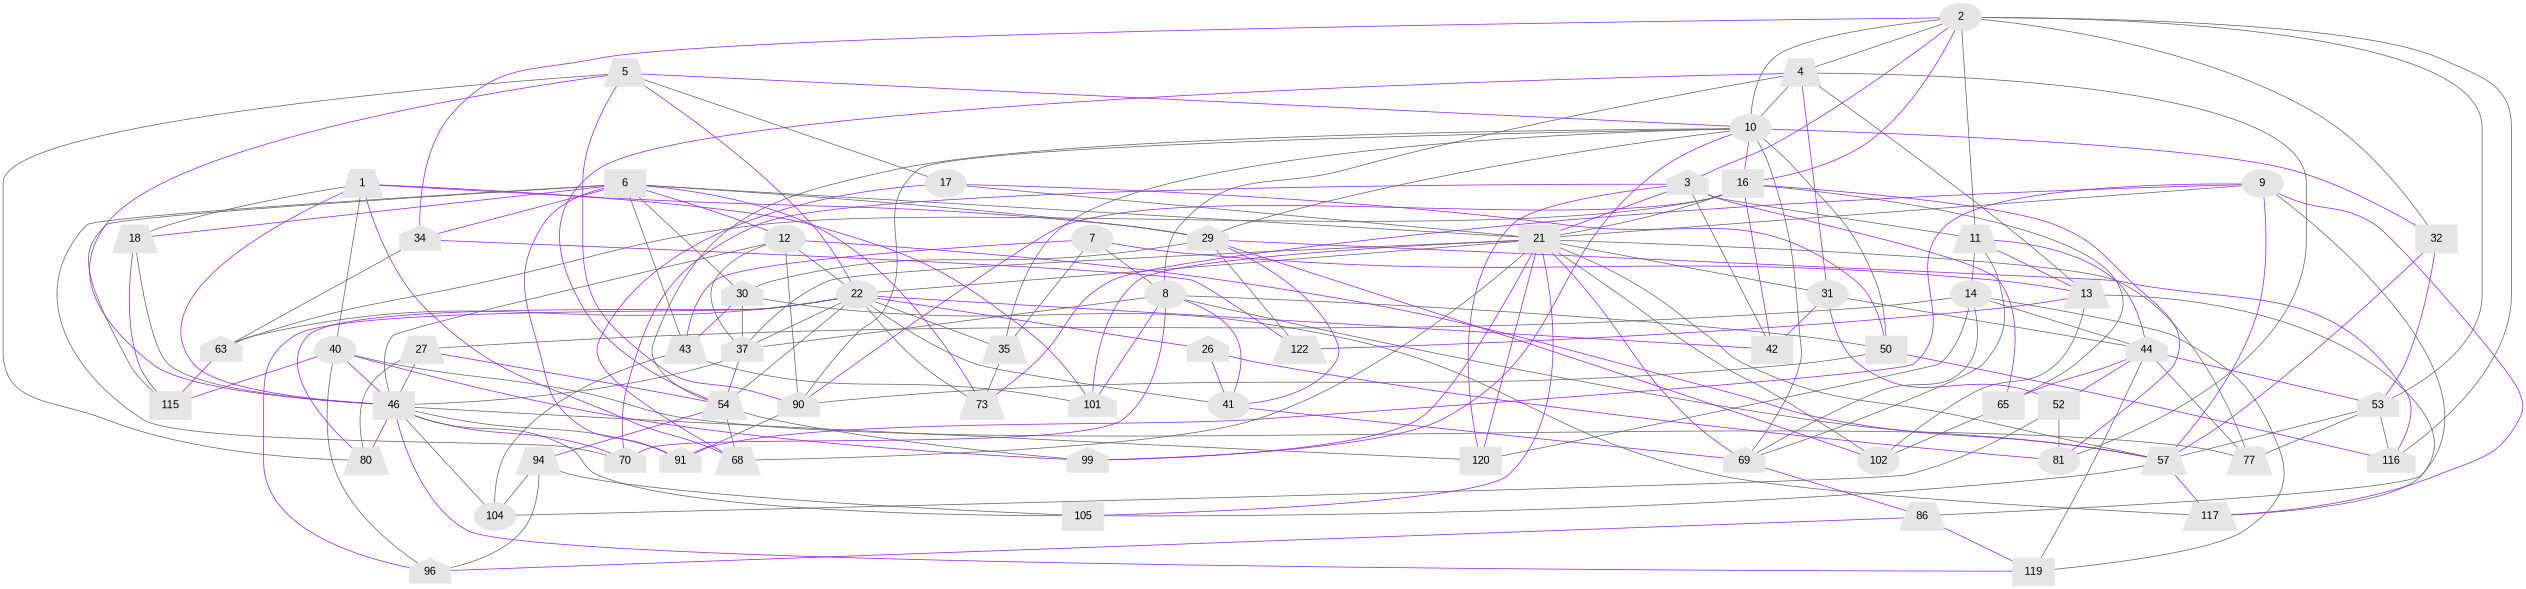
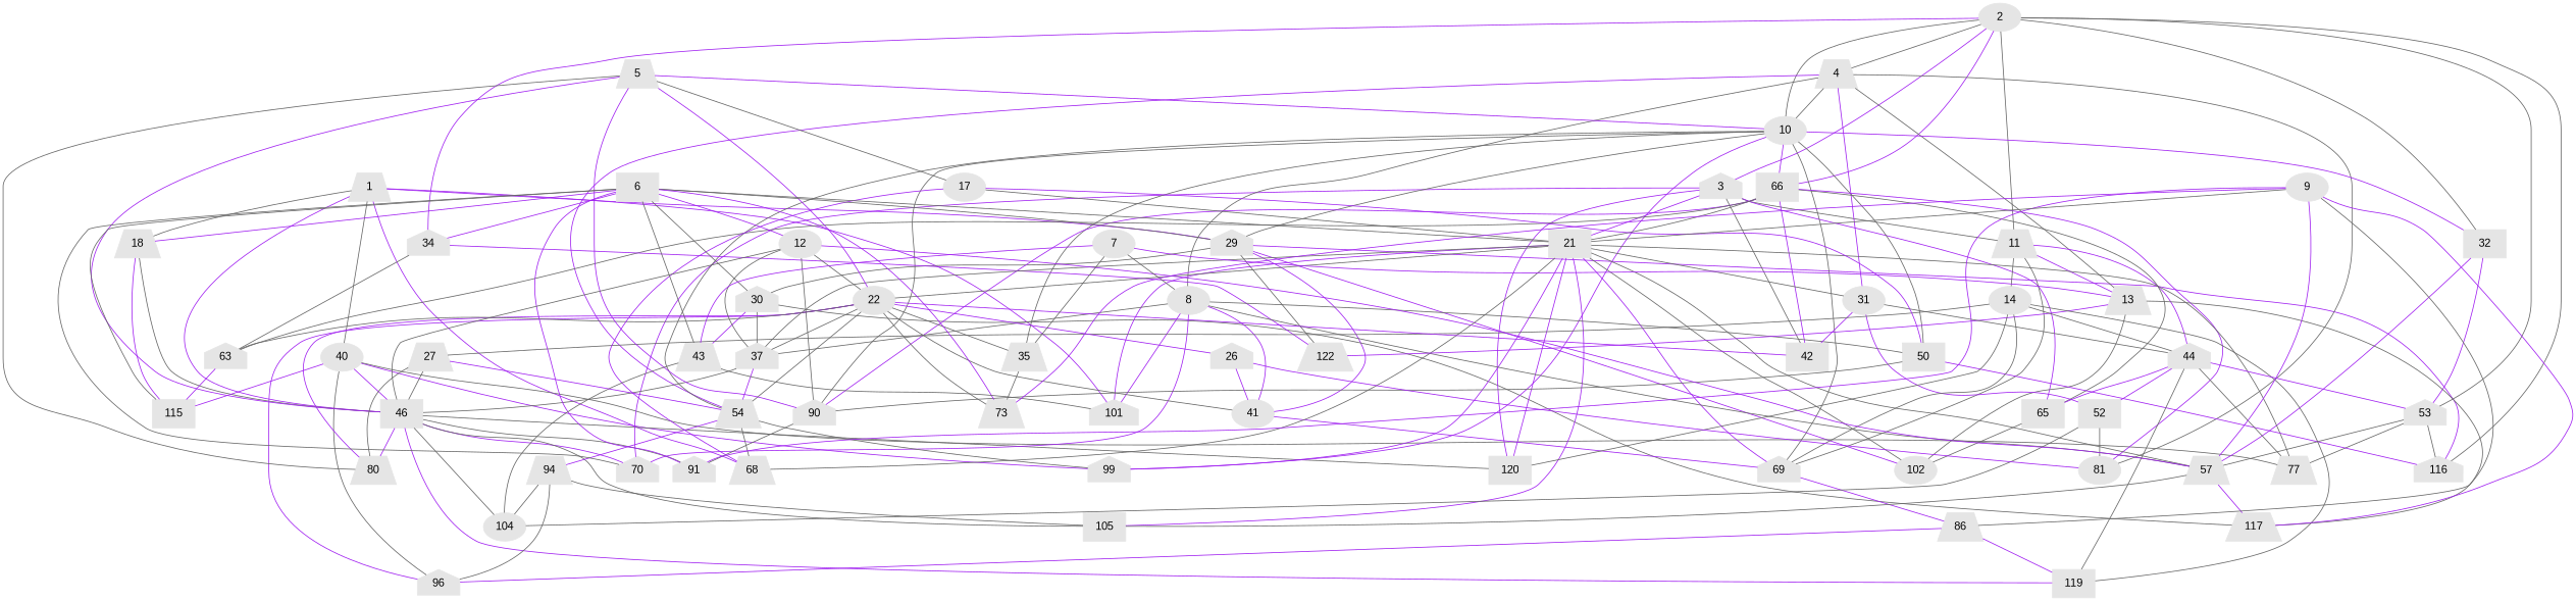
  graph {
    fontname="Liberation Sans"
    node [color=gray90 fontname="Liberation Sans" shape=trapezium style=filled]
    edge [color=gray40 fontname="Liberation Sans"]
    1 [super="+20"]
    18
    29 [shape=house super="+38+98"]
    40 [shape=ellipse super="+124"]
    46 [shape=box super="+84+48"]
    68
    101 [shape=house]
    115 [shape=box]
    116 [shape=house]
    30 [shape=house super="+109"]
    41 [shape=ellipse super="+71"]
    102 [shape=ellipse]
    122
    99 [shape=house]
    77
    96 [shape=house]
    70 [shape=house]
    120 [shape=box]
    80
    91 [shape=house]
    119 [shape=box]
    105 [shape=box]
    104 [shape=ellipse]
    2 [shape=ellipse super="+82+118"]
    3 [shape=house super="+72"]
    4 [super="+19+79"]
    10 [shape=ellipse super="+61+15"]
    11 [super="+112+106"]
-   16 [shape=box super="+49"]
+   16 [shape=box super="+49" label=66]
    32 [shape=box]
    34 [shape=house]
    53 [shape=house super="+93"]
    21 [shape=box super="+45+113+28"]
    42 [shape=box]
    65 [shape=box]
    8 [shape=ellipse super="+64"]
    13 [super="+114"]
    31 [shape=ellipse super="+56"]
    54 [super="+87+62"]
    81 [shape=ellipse]
    90 [shape=house super="+107"]
    35
    50 [shape=box super="+103"]
    69 [shape=house super="+97"]
    14 [shape=ellipse super="+25"]
    44 [shape=house super="+128+74"]
    63 [shape=house]
    57 [super="+95+58"]
    22 [shape=ellipse super="+23+47+36"]
    37 [shape=house super="+67+88"]
    117
    52 [shape=box]
    94
    5 [super="+66"]
    17 [shape=ellipse]
    73
    26 [shape=house]
    6 [shape=box super="+59+24"]
    12 [shape=ellipse super="+39"]
    43 [super="+121"]
    7 [shape=ellipse]
    9 [shape=ellipse super="+100"]
    86
    27
    1 -- 18
    1 -- 29 [color=purple]
    1 -- 40
    1 -- 46 [color=purple]
    1 -- 68 [color=purple]
    1 -- 101 [color=purple]
    18 -- 46
    18 -- 115 [color=purple]
    29 -- 116 [color=purple]
    29 -- 30
    29 -- 41 [color=purple]
    29 -- 102 [color=purple]
    29 -- 122
    40 -- 46 [color=purple]
    40 -- 115 [color=purple]
    40 -- 99 [color=purple]
    40 -- 77
    40 -- 96
    46 -- 70 [color=purple]
    46 -- 120
    46 -- 80 [color=purple]
    46 -- 91
    46 -- 119 [color=purple]
    46 -- 105
    46 -- 104
    30 -- 37
    30 -- 117
    30 -- 43 [color=purple]
    41 -- 69 [color=purple]
    2 -- 116
    2 -- 3 [color=purple]
    2 -- 4
    2 -- 10
    2 -- 11 [weight=2]
    2 -- 16 [color=purple]
    2 -- 32
    2 -- 34 [color=purple]
    2 -- 53
    3 -- 70 [color=purple]
    3 -- 120 [color=purple]
    3 -- 11 [weight=2]
    3 -- 21 [color=purple]
    3 -- 42
    3 -- 65 [color=purple]
    4 -- 10 [weight=2]
    4 -- 8
    4 -- 13
    4 -- 31 [color=purple]
    4 -- 54 [color=purple]
    4 -- 81
    10 -- 29
    10 -- 99 [color=purple]
    10 -- 16 [color=purple]
    10 -- 32 [color=purple]
    10 -- 54
    10 -- 90
    10 -- 35
    10 -- 50 [weight=2]
    10 -- 69
    11 -- 13 [color=purple]
    11 -- 69
    11 -- 14
    11 -- 44 [color=purple]
    16 -- 21
    16 -- 42 [color=purple]
    16 -- 65
    16 -- 81 [color=purple]
    16 -- 90 [color=purple]
    16 -- 63
    32 -- 53 [color=purple]
    32 -- 57 [color=purple]
    34 -- 122 [color=purple]
    34 -- 63
    53 -- 116
    53 -- 77
    53 -- 57
    21 -- 68
    21 -- 101 [color=purple]
    21 -- 102
    21 -- 99 [color=purple]
    21 -- 77
    21 -- 120 [color=purple]
    21 -- 105 [color=purple]
    21 -- 31 [weight=2]
    21 -- 69 [color=purple]
    21 -- 57
    21 -- 22 [weight=2]
    21 -- 37 [weight=2]
    65 -- 102
    8 -- 101 [color=purple]
    8 -- 41 [color=purple]
    8 -- 70 [color=purple]
    8 -- 50
    8 -- 57
    8 -- 37
    13 -- 102
    13 -- 122 [color=purple]
    13 -- 117
    31 -- 42 [color=purple]
    31 -- 44
    31 -- 52 [color=purple]
    54 -- 68
    54 -- 99
    54 -- 94 [color=purple]
    90 -- 91
    35 -- 73
    50 -- 116 [color=purple]
    50 -- 90
    69 -- 86 [color=purple]
    14 -- 120
    14 -- 119
    14 -- 69
    14 -- 44
    14 -- 27
    44 -- 77
    44 -- 119
    44 -- 53 [color=purple]
    44 -- 65 [color=purple]
    44 -- 52 [color=purple]
    63 -- 115 [color=purple]
    57 -- 105
    57 -- 117 [color=purple]
    22 -- 41
    22 -- 96 [color=purple]
    22 -- 80 [color=purple]
    22 -- 42 [color=purple]
    22 -- 54
    22 -- 35
    22 -- 63
    22 -- 37
    22 -- 73
    22 -- 26 [color=purple]
    37 -- 46
    37 -- 54 [color=purple]
    52 -- 104
    52 -- 81
    94 -- 96
    94 -- 105
    94 -- 104
    5 -- 46 [color=purple]
    5 -- 80
    5 -- 10 [color=purple]
    5 -- 90 [color=purple]
    5 -- 22 [color=purple]
    5 -- 17
    17 -- 68 [color=purple]
    17 -- 21
    17 -- 50 [color=purple]
    26 -- 41 [color=purple weight=2]
    26 -- 81 [color=purple]
    6 -- 18 [color=purple]
    6 -- 29
    6 -- 115
    6 -- 30
    6 -- 70
    6 -- 91 [color=purple]
    6 -- 34 [color=purple]
    6 -- 21
    6 -- 73 [color=purple]
    6 -- 12 [color=purple]
    6 -- 43 [weight=2]
    12 -- 46
    12 -- 90
    12 -- 57 [color=purple]
    12 -- 22
    12 -- 37
    43 -- 101
    43 -- 104
    7 -- 8
    7 -- 13 [color=purple]
    7 -- 35
    7 -- 43 [color=purple]
    9 -- 91 [color=purple]
    9 -- 21
    9 -- 57 [color=purple]
    9 -- 117 [color=purple]
    9 -- 73 [color=purple]
    9 -- 86
    86 -- 96 [color=purple]
    86 -- 119 [color=purple]
    27 -- 46
    27 -- 80
    27 -- 54 [color=purple]
  }
